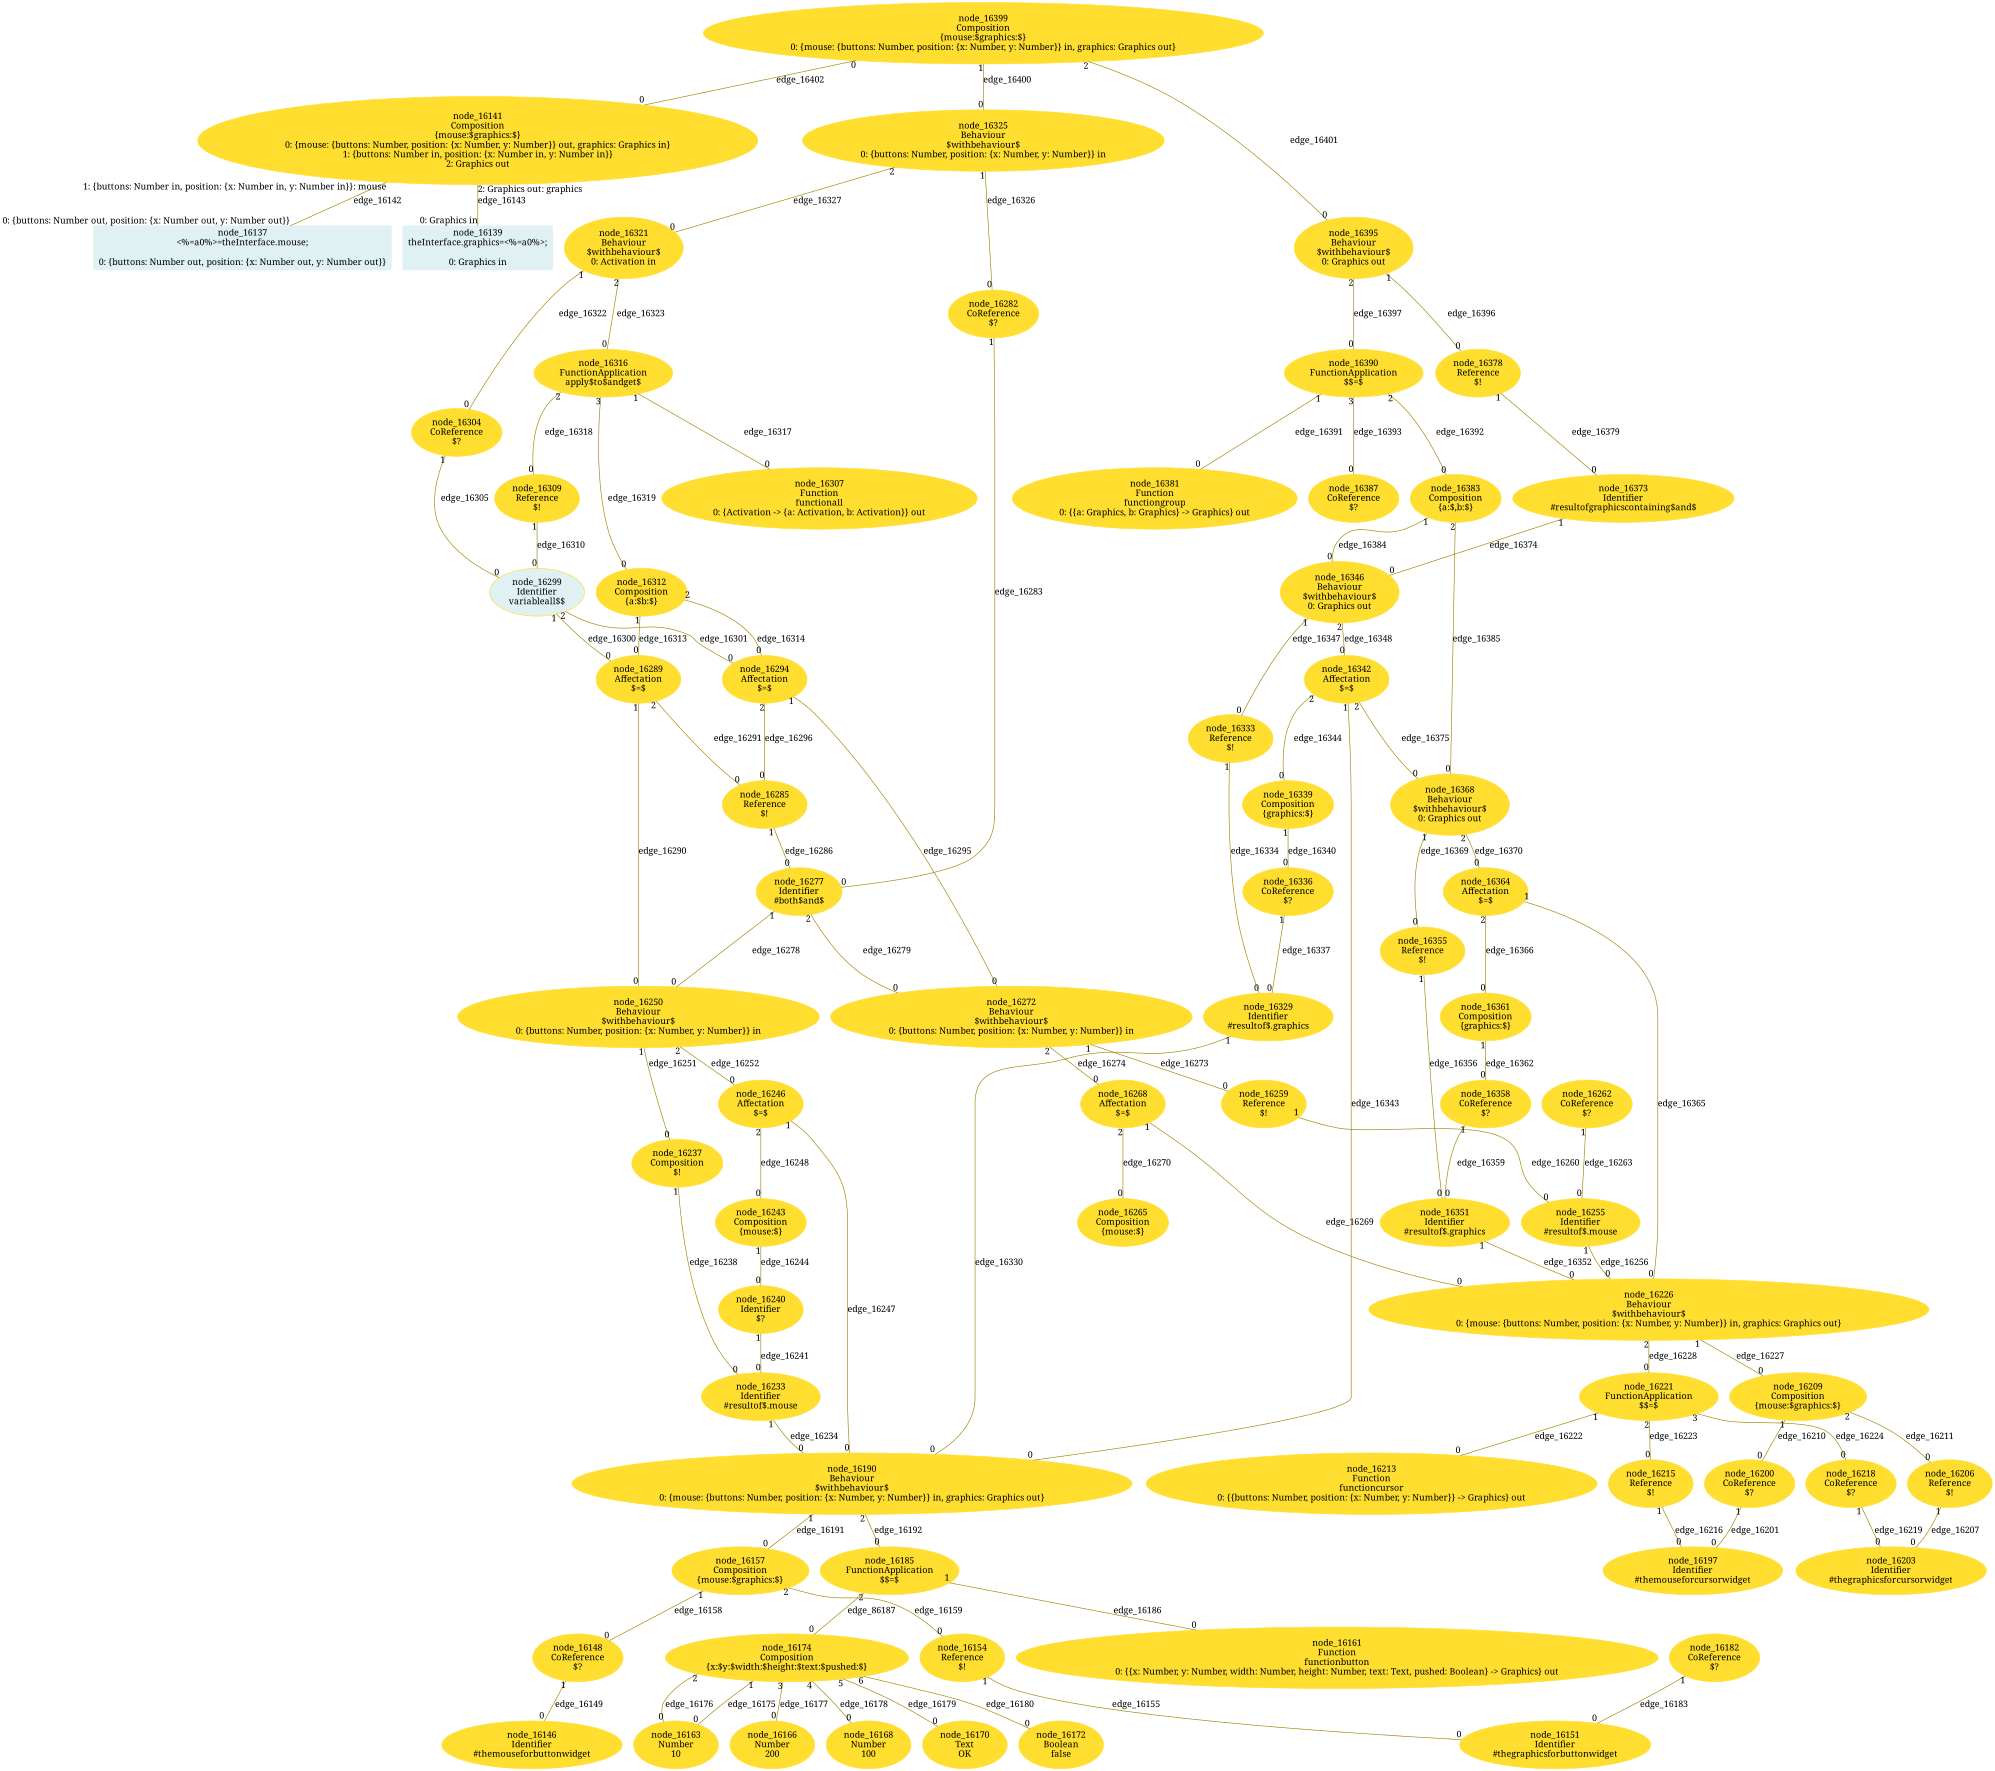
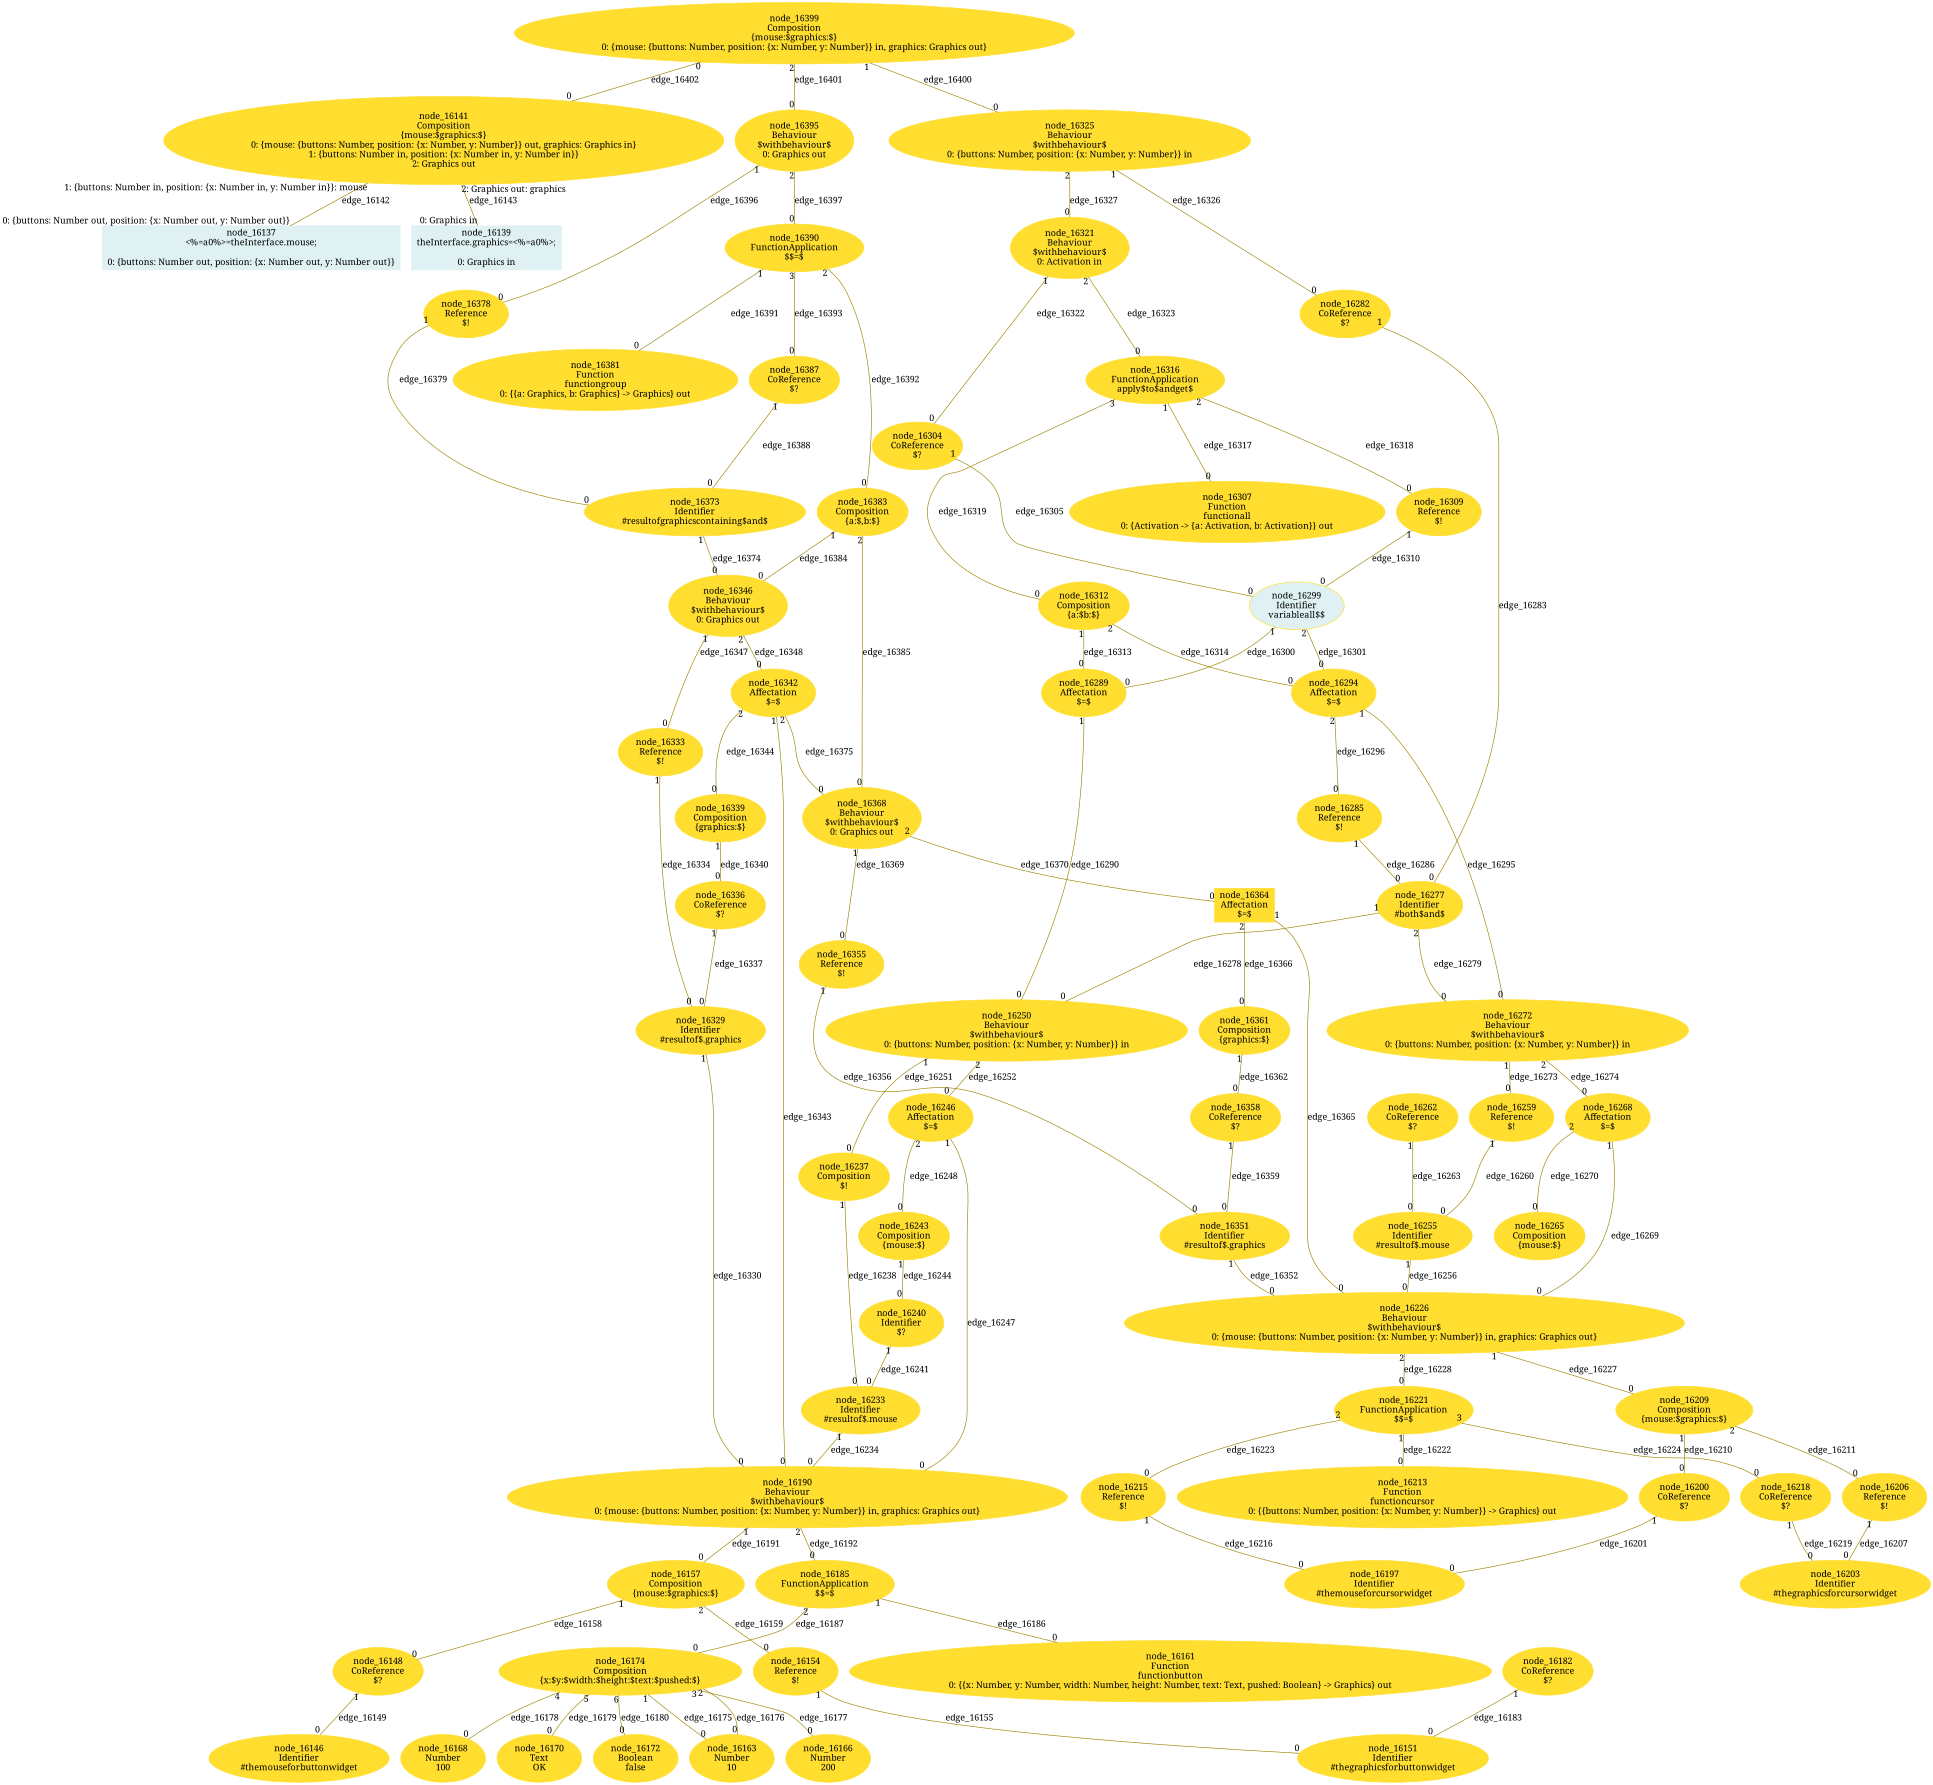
  digraph {
    fontname="Noto Serif"
    node [color="#ffde2f" fontname="Noto Serif" shape=ellipse style=filled]
    edge [arrowHead=none arrowsize=1 color="#9d8400" dir=none fontname="Noto Serif" headlabel=0 taillabel=1]
    n1 [color="#dff1f2" label="node_16137\n<%=a0%>=theInterface.mouse;\n\n0: {buttons: Number out, position: {x: Number out, y: Number out}}" shape=box]
    n2 [color="#dff1f2" label="node_16139\ntheInterface.graphics=<%=a0%>;\n\n0: Graphics in" shape=box]
    n3 [label="node_16141\nComposition\n{mouse:$graphics:$}\n0: {mouse: {buttons: Number, position: {x: Number, y: Number}} out, graphics: Graphics in}\n1: {buttons: Number in, position: {x: Number in, y: Number in}}\n2: Graphics out"]
    n4 [label="node_16146\nIdentifier\n#themouseforbuttonwidget\n"]
    n5 [label="node_16148\nCoReference\n$?\n"]
    n6 [label="node_16151\nIdentifier\n#thegraphicsforbuttonwidget\n"]
    n7 [label="node_16154\nReference\n$!\n"]
    n8 [label="node_16157\nComposition\n{mouse:$graphics:$}\n"]
    n9 [label="node_16161\nFunction\nfunctionbutton\n0: {{x: Number, y: Number, width: Number, height: Number, text: Text, pushed: Boolean} -> Graphics} out"]
    n10 [label="node_16163\nNumber\n10\n"]
    n11 [label="node_16166\nNumber\n200\n"]
    n12 [label="node_16168\nNumber\n100\n"]
    n13 [label="node_16170\nText\nOK\n"]
    n14 [label="node_16172\nBoolean\nfalse\n"]
    n15 [label="node_16174\nComposition\n{x:$y:$width:$height:$text:$pushed:$}\n"]
    n16 [label="node_16182\nCoReference\n$?\n"]
    n17 [label="node_16185\nFunctionApplication\n$$=$\n"]
    n18 [label="node_16190\nBehaviour\n$withbehaviour$\n0: {mouse: {buttons: Number, position: {x: Number, y: Number}} in, graphics: Graphics out}"]
    n19 [label="node_16197\nIdentifier\n#themouseforcursorwidget\n"]
    n20 [label="node_16200\nCoReference\n$?\n"]
    n21 [label="node_16203\nIdentifier\n#thegraphicsforcursorwidget\n"]
    n22 [label="node_16206\nReference\n$!\n"]
    n23 [label="node_16209\nComposition\n{mouse:$graphics:$}\n"]
    n24 [label="node_16213\nFunction\nfunctioncursor\n0: {{buttons: Number, position: {x: Number, y: Number}} -> Graphics} out"]
    n25 [label="node_16215\nReference\n$!\n"]
    n26 [label="node_16218\nCoReference\n$?\n"]
    n27 [label="node_16221\nFunctionApplication\n$$=$\n"]
    n28 [label="node_16226\nBehaviour\n$withbehaviour$\n0: {mouse: {buttons: Number, position: {x: Number, y: Number}} in, graphics: Graphics out}"]
    n29 [label="node_16233\nIdentifier\n#resultof$.mouse\n"]
    n30 [label="node_16237\nComposition\n$!\n"]
    n31 [label="node_16240\nIdentifier\n$?\n"]
    n32 [label="node_16243\nComposition\n{mouse:$}\n"]
    n33 [label="node_16246\nAffectation\n$=$\n"]
    n34 [label="node_16250\nBehaviour\n$withbehaviour$\n0: {buttons: Number, position: {x: Number, y: Number}} in"]
    n35 [label="node_16255\nIdentifier\n#resultof$.mouse\n"]
    n36 [label="node_16259\nReference\n$!\n"]
    n37 [label="node_16262\nCoReference\n$?\n"]
    n38 [label="node_16265\nComposition\n{mouse:$}\n"]
    n39 [label="node_16268\nAffectation\n$=$\n"]
    n40 [label="node_16272\nBehaviour\n$withbehaviour$\n0: {buttons: Number, position: {x: Number, y: Number}} in"]
    n41 [label="node_16277\nIdentifier\n#both$and$\n"]
    n42 [label="node_16282\nCoReference\n$?\n"]
    n43 [label="node_16285\nReference\n$!\n"]
    n44 [label="node_16289\nAffectation\n$=$\n"]
    n45 [label="node_16294\nAffectation\n$=$\n"]
    n46 [fillcolor="#dff1f2" label="node_16299\nIdentifier\nvariableall$$\n"]
    n47 [label="node_16304\nCoReference\n$?\n"]
    n48 [label="node_16307\nFunction\nfunctionall\n0: {Activation -> {a: Activation, b: Activation}} out"]
    n49 [label="node_16309\nReference\n$!\n"]
    n50 [label="node_16312\nComposition\n{a:$b:$}\n"]
    n51 [label="node_16316\nFunctionApplication\napply$to$andget$\n"]
    n52 [label="node_16321\nBehaviour\n$withbehaviour$\n0: Activation in"]
    n53 [label="node_16325\nBehaviour\n$withbehaviour$\n0: {buttons: Number, position: {x: Number, y: Number}} in"]
    n54 [label="node_16329\nIdentifier\n#resultof$.graphics\n"]
    n55 [label="node_16333\nReference\n$!\n"]
    n56 [label="node_16336\nCoReference\n$?\n"]
    n57 [label="node_16339\nComposition\n{graphics:$}\n"]
    n58 [label="node_16342\nAffectation\n$=$\n"]
    n59 [label="node_16368\nBehaviour\n$withbehaviour$\n0: Graphics out"]
    n60 [label="node_16346\nBehaviour\n$withbehaviour$\n0: Graphics out"]
    n61 [label="node_16351\nIdentifier\n#resultof$.graphics\n"]
    n62 [label="node_16355\nReference\n$!\n"]
    n63 [label="node_16358\nCoReference\n$?\n"]
    n64 [label="node_16361\nComposition\n{graphics:$}\n"]
-   n65 [label="node_16364\nAffectation\n$=$\n"]
+   n65 [label="node_16364\nAffectation\n$=$\n" shape=box]
    n66 [label="node_16373\nIdentifier\n#resultofgraphicscontaining$and$\n"]
    n67 [label="node_16378\nReference\n$!\n"]
    n68 [label="node_16381\nFunction\nfunctiongroup\n0: {{a: Graphics, b: Graphics} -> Graphics} out"]
    n69 [label="node_16383\nComposition\n{a:$,b:$}\n"]
    n70 [label="node_16387\nCoReference\n$?\n"]
    n71 [label="node_16390\nFunctionApplication\n$$=$\n"]
    n72 [label="node_16395\nBehaviour\n$withbehaviour$\n0: Graphics out"]
    n73 [label="node_16399\nComposition\n{mouse:$graphics:$}\n0: {mouse: {buttons: Number, position: {x: Number, y: Number}} in, graphics: Graphics out}"]
    n3 -> n1 [headlabel="0: {buttons: Number out, position: {x: Number out, y: Number out}}" label=edge_16142 taillabel="1: {buttons: Number in, position: {x: Number in, y: Number in}}: mouse"]
    n3 -> n2 [headlabel="0: Graphics in" label=edge_16143 taillabel="2: Graphics out: graphics"]
    n5 -> n4 [label=edge_16149]
    n7 -> n6 [label=edge_16155]
    n8 -> n5 [label=edge_16158]
    n8 -> n7 [label=edge_16159 taillabel=2]
    n15 -> n10 [label=edge_16175]
    n15 -> n10 [label=edge_16176 taillabel=2]
    n15 -> n11 [label=edge_16177 taillabel=3]
    n15 -> n12 [label=edge_16178 taillabel=4]
    n15 -> n13 [label=edge_16179 taillabel=5]
    n15 -> n14 [label=edge_16180 taillabel=6]
    n16 -> n6 [label=edge_16183]
    n17 -> n9 [label=edge_16186]
-   n17 -> n15 [label=edge_86187 taillabel=2]
+   n17 -> n15 [label=edge_16187 taillabel=2]
    n18 -> n8 [label=edge_16191]
    n18 -> n17 [label=edge_16192 taillabel=2]
    n20 -> n19 [label=edge_16201]
    n22 -> n21 [label=edge_16207]
    n23 -> n20 [label=edge_16210]
    n23 -> n22 [label=edge_16211 taillabel=2]
    n25 -> n19 [label=edge_16216]
    n26 -> n21 [label=edge_16219]
    n27 -> n24 [label=edge_16222]
    n27 -> n25 [label=edge_16223 taillabel=2]
    n27 -> n26 [label=edge_16224 taillabel=3]
    n28 -> n23 [label=edge_16227]
    n28 -> n27 [label=edge_16228 taillabel=2]
    n29 -> n18 [label=edge_16234]
    n30 -> n29 [label=edge_16238]
    n31 -> n29 [label=edge_16241]
    n32 -> n31 [label=edge_16244]
    n33 -> n18 [label=edge_16247]
    n33 -> n32 [label=edge_16248 taillabel=2]
    n34 -> n30 [label=edge_16251]
    n34 -> n33 [label=edge_16252 taillabel=2]
    n35 -> n28 [label=edge_16256]
    n36 -> n35 [label=edge_16260]
    n37 -> n35 [label=edge_16263]
    n39 -> n28 [label=edge_16269]
    n39 -> n38 [label=edge_16270 taillabel=2]
    n40 -> n36 [label=edge_16273]
    n40 -> n39 [label=edge_16274 taillabel=2]
    n41 -> n34 [label=edge_16278]
    n41 -> n40 [label=edge_16279 taillabel=2]
    n42 -> n41 [label=edge_16283]
    n43 -> n41 [label=edge_16286]
    n44 -> n34 [label=edge_16290]
-   n44 -> n43 [label=edge_16291 taillabel=2]
    n45 -> n40 [label=edge_16295]
    n45 -> n43 [label=edge_16296 taillabel=2]
    n46 -> n44 [label=edge_16300]
    n46 -> n45 [label=edge_16301 taillabel=2]
    n47 -> n46 [label=edge_16305]
    n49 -> n46 [label=edge_16310]
    n50 -> n44 [label=edge_16313]
    n50 -> n45 [label=edge_16314 taillabel=2]
    n51 -> n48 [label=edge_16317]
    n51 -> n49 [label=edge_16318 taillabel=2]
    n51 -> n50 [label=edge_16319 taillabel=3]
    n52 -> n47 [label=edge_16322]
    n52 -> n51 [label=edge_16323 taillabel=2]
    n53 -> n42 [label=edge_16326]
    n53 -> n52 [label=edge_16327 taillabel=2]
    n54 -> n18 [label=edge_16330]
    n55 -> n54 [label=edge_16334]
    n56 -> n54 [label=edge_16337]
    n57 -> n56 [label=edge_16340]
    n58 -> n18 [label=edge_16343]
    n58 -> n57 [label=edge_16344 taillabel=2]
    n58 -> n59 [label=edge_16375 taillabel=2]
    n59 -> n62 [label=edge_16369]
    n59 -> n65 [label=edge_16370 taillabel=2]
    n60 -> n55 [label=edge_16347]
    n60 -> n58 [label=edge_16348 taillabel=2]
    n61 -> n28 [label=edge_16352]
    n62 -> n61 [label=edge_16356]
    n63 -> n61 [label=edge_16359]
    n64 -> n63 [label=edge_16362]
    n65 -> n28 [label=edge_16365]
    n65 -> n64 [label=edge_16366 taillabel=2]
    n66 -> n60 [label=edge_16374]
    n67 -> n66 [label=edge_16379]
    n69 -> n59 [label=edge_16385 taillabel=2]
    n69 -> n60 [label=edge_16384]
+   n70 -> n66 [label=edge_16388]
    n71 -> n68 [label=edge_16391]
    n71 -> n69 [label=edge_16392 taillabel=2]
    n71 -> n70 [label=edge_16393 taillabel=3]
    n72 -> n67 [label=edge_16396]
    n72 -> n71 [label=edge_16397 taillabel=2]
    n73 -> n3 [label=edge_16402 taillabel=0]
    n73 -> n53 [label=edge_16400]
    n73 -> n72 [label=edge_16401 taillabel=2]
  }
